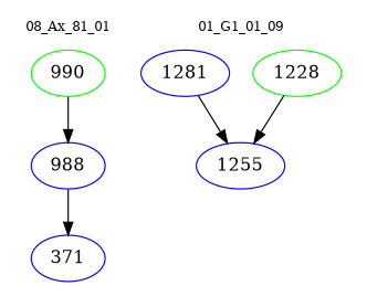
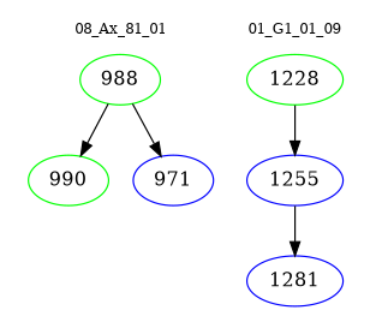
  digraph {
    node [color=blue]
    edge [color=black]
    n1 [color=green label=990]
-   n2 [label=988]
-   n3 [label=371]
+   n2 [color=green label=988]
+   n3 [label=971]
    n4 [color=green label=1228]
    n5 [label=1255]
    n6 [label=1281]
    subgraph cluster_1 {
      color=white
      fontsize=10
      label="08_Ax_81_01"
      n1
      n2
      n3
    }
    subgraph cluster_2 {
      color=white
      fontsize=10
      label="01_G1_01_09"
      n4
      n5
      n6
    }
-   n1 -> n2
+   n2 -> n1
    n2 -> n3
    n4 -> n5
-   n6 -> n5
+   n5 -> n6
  }
